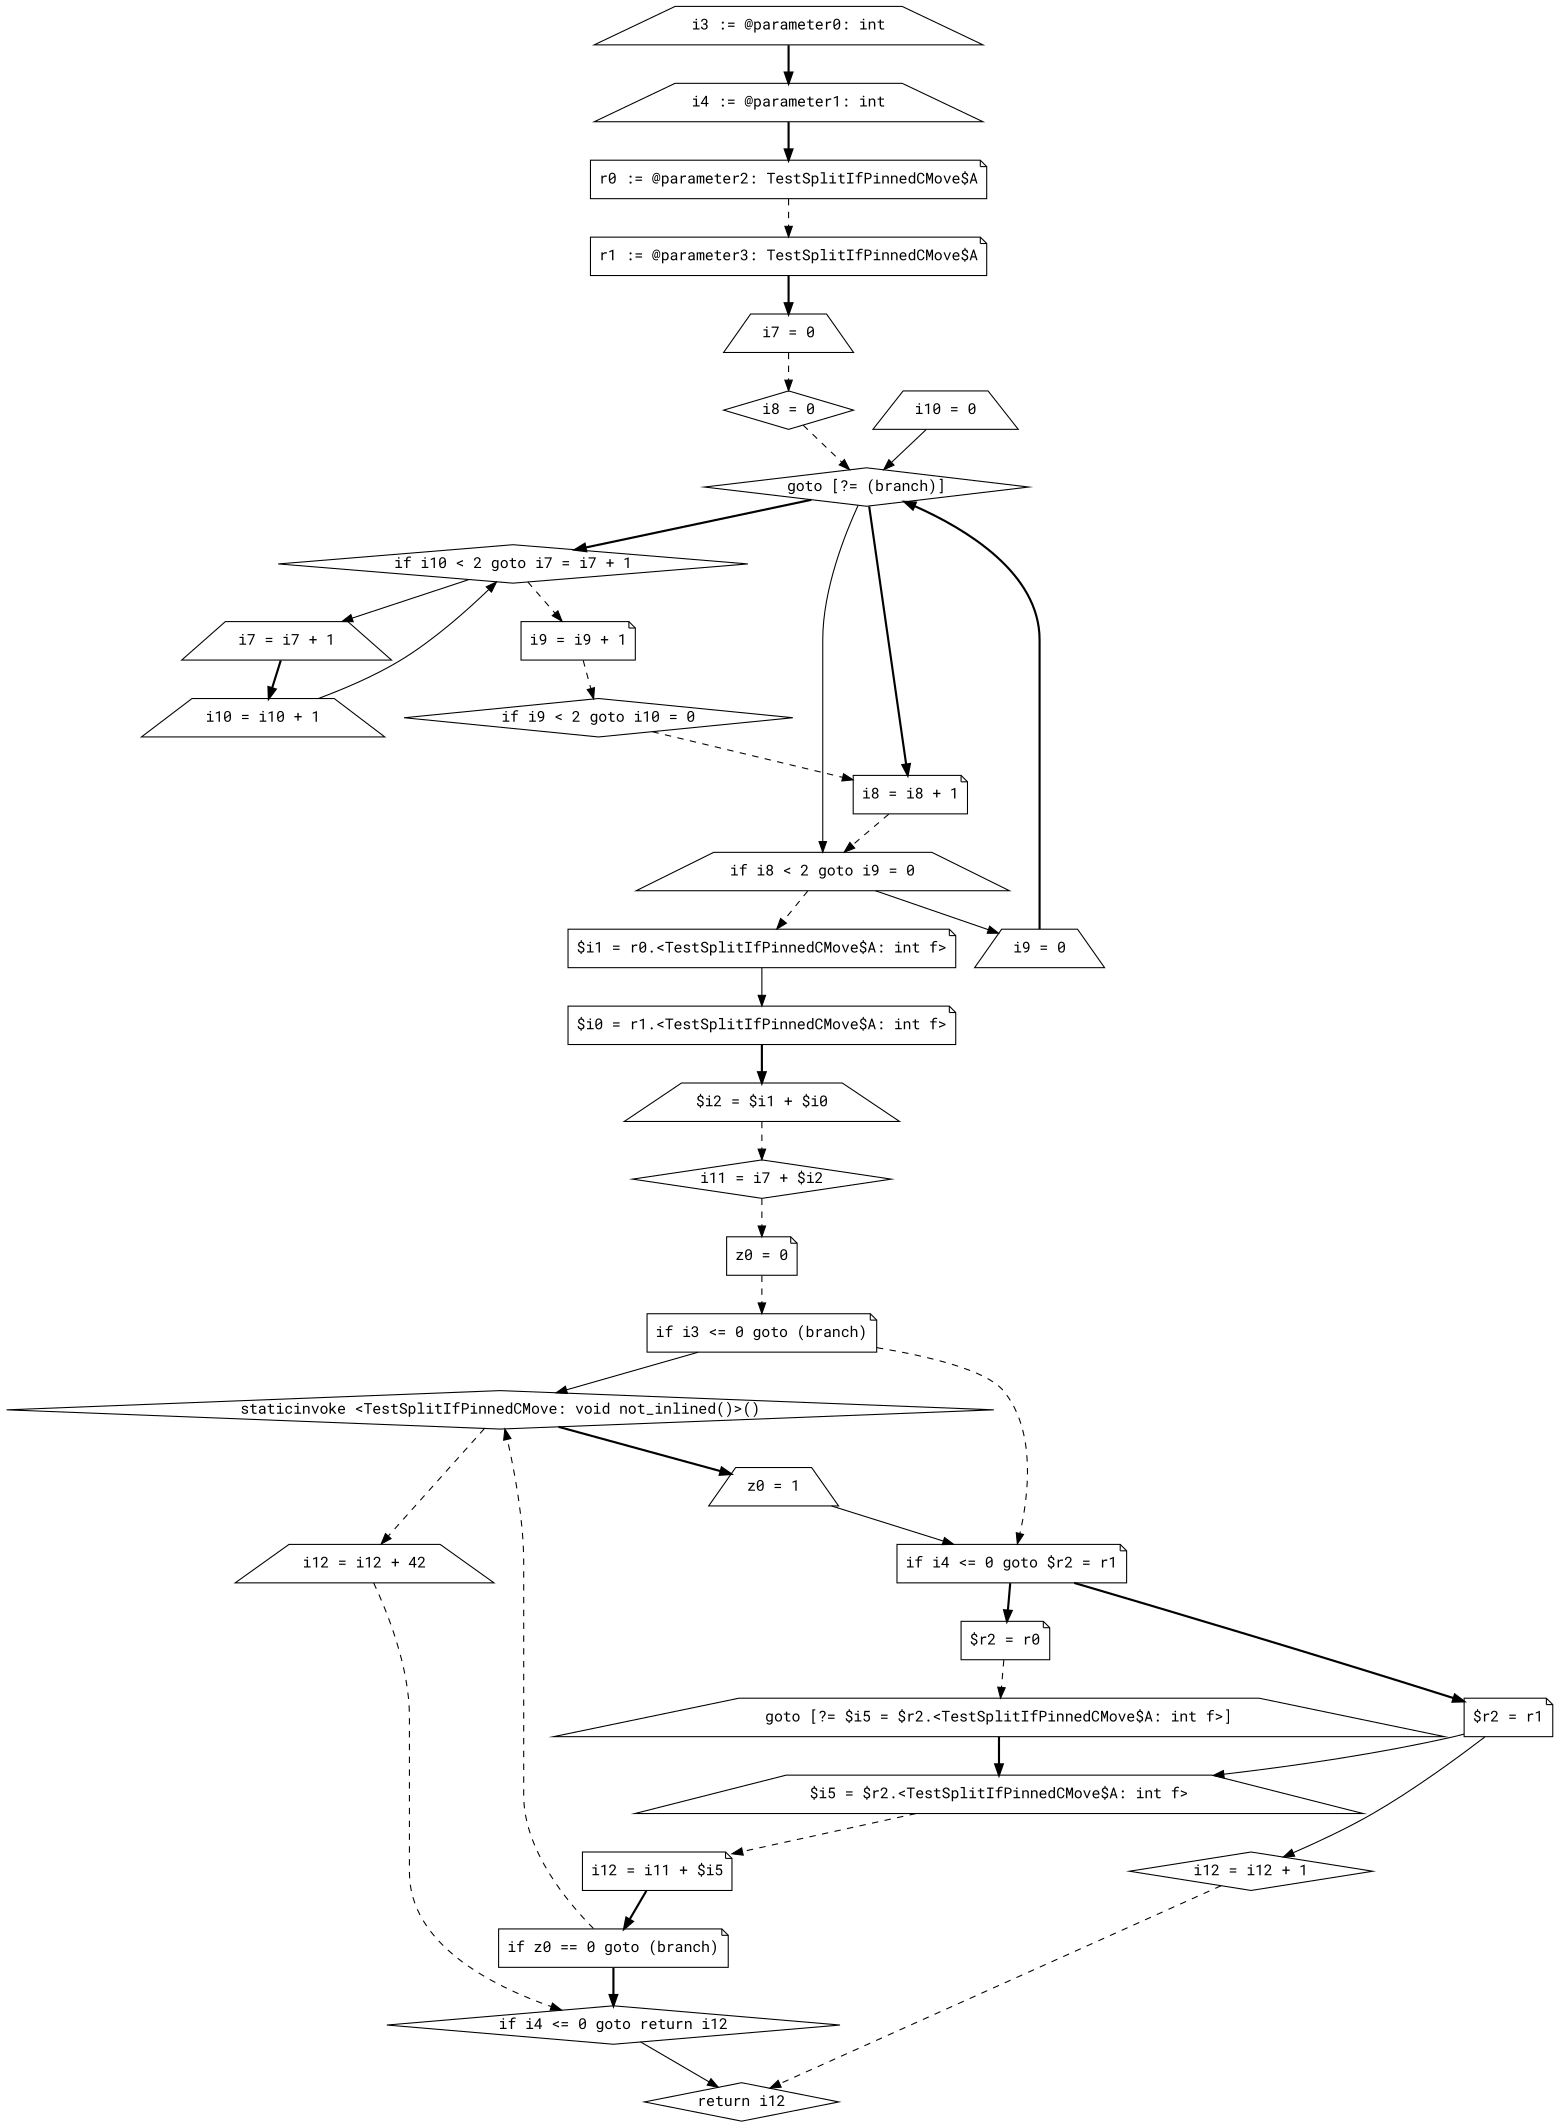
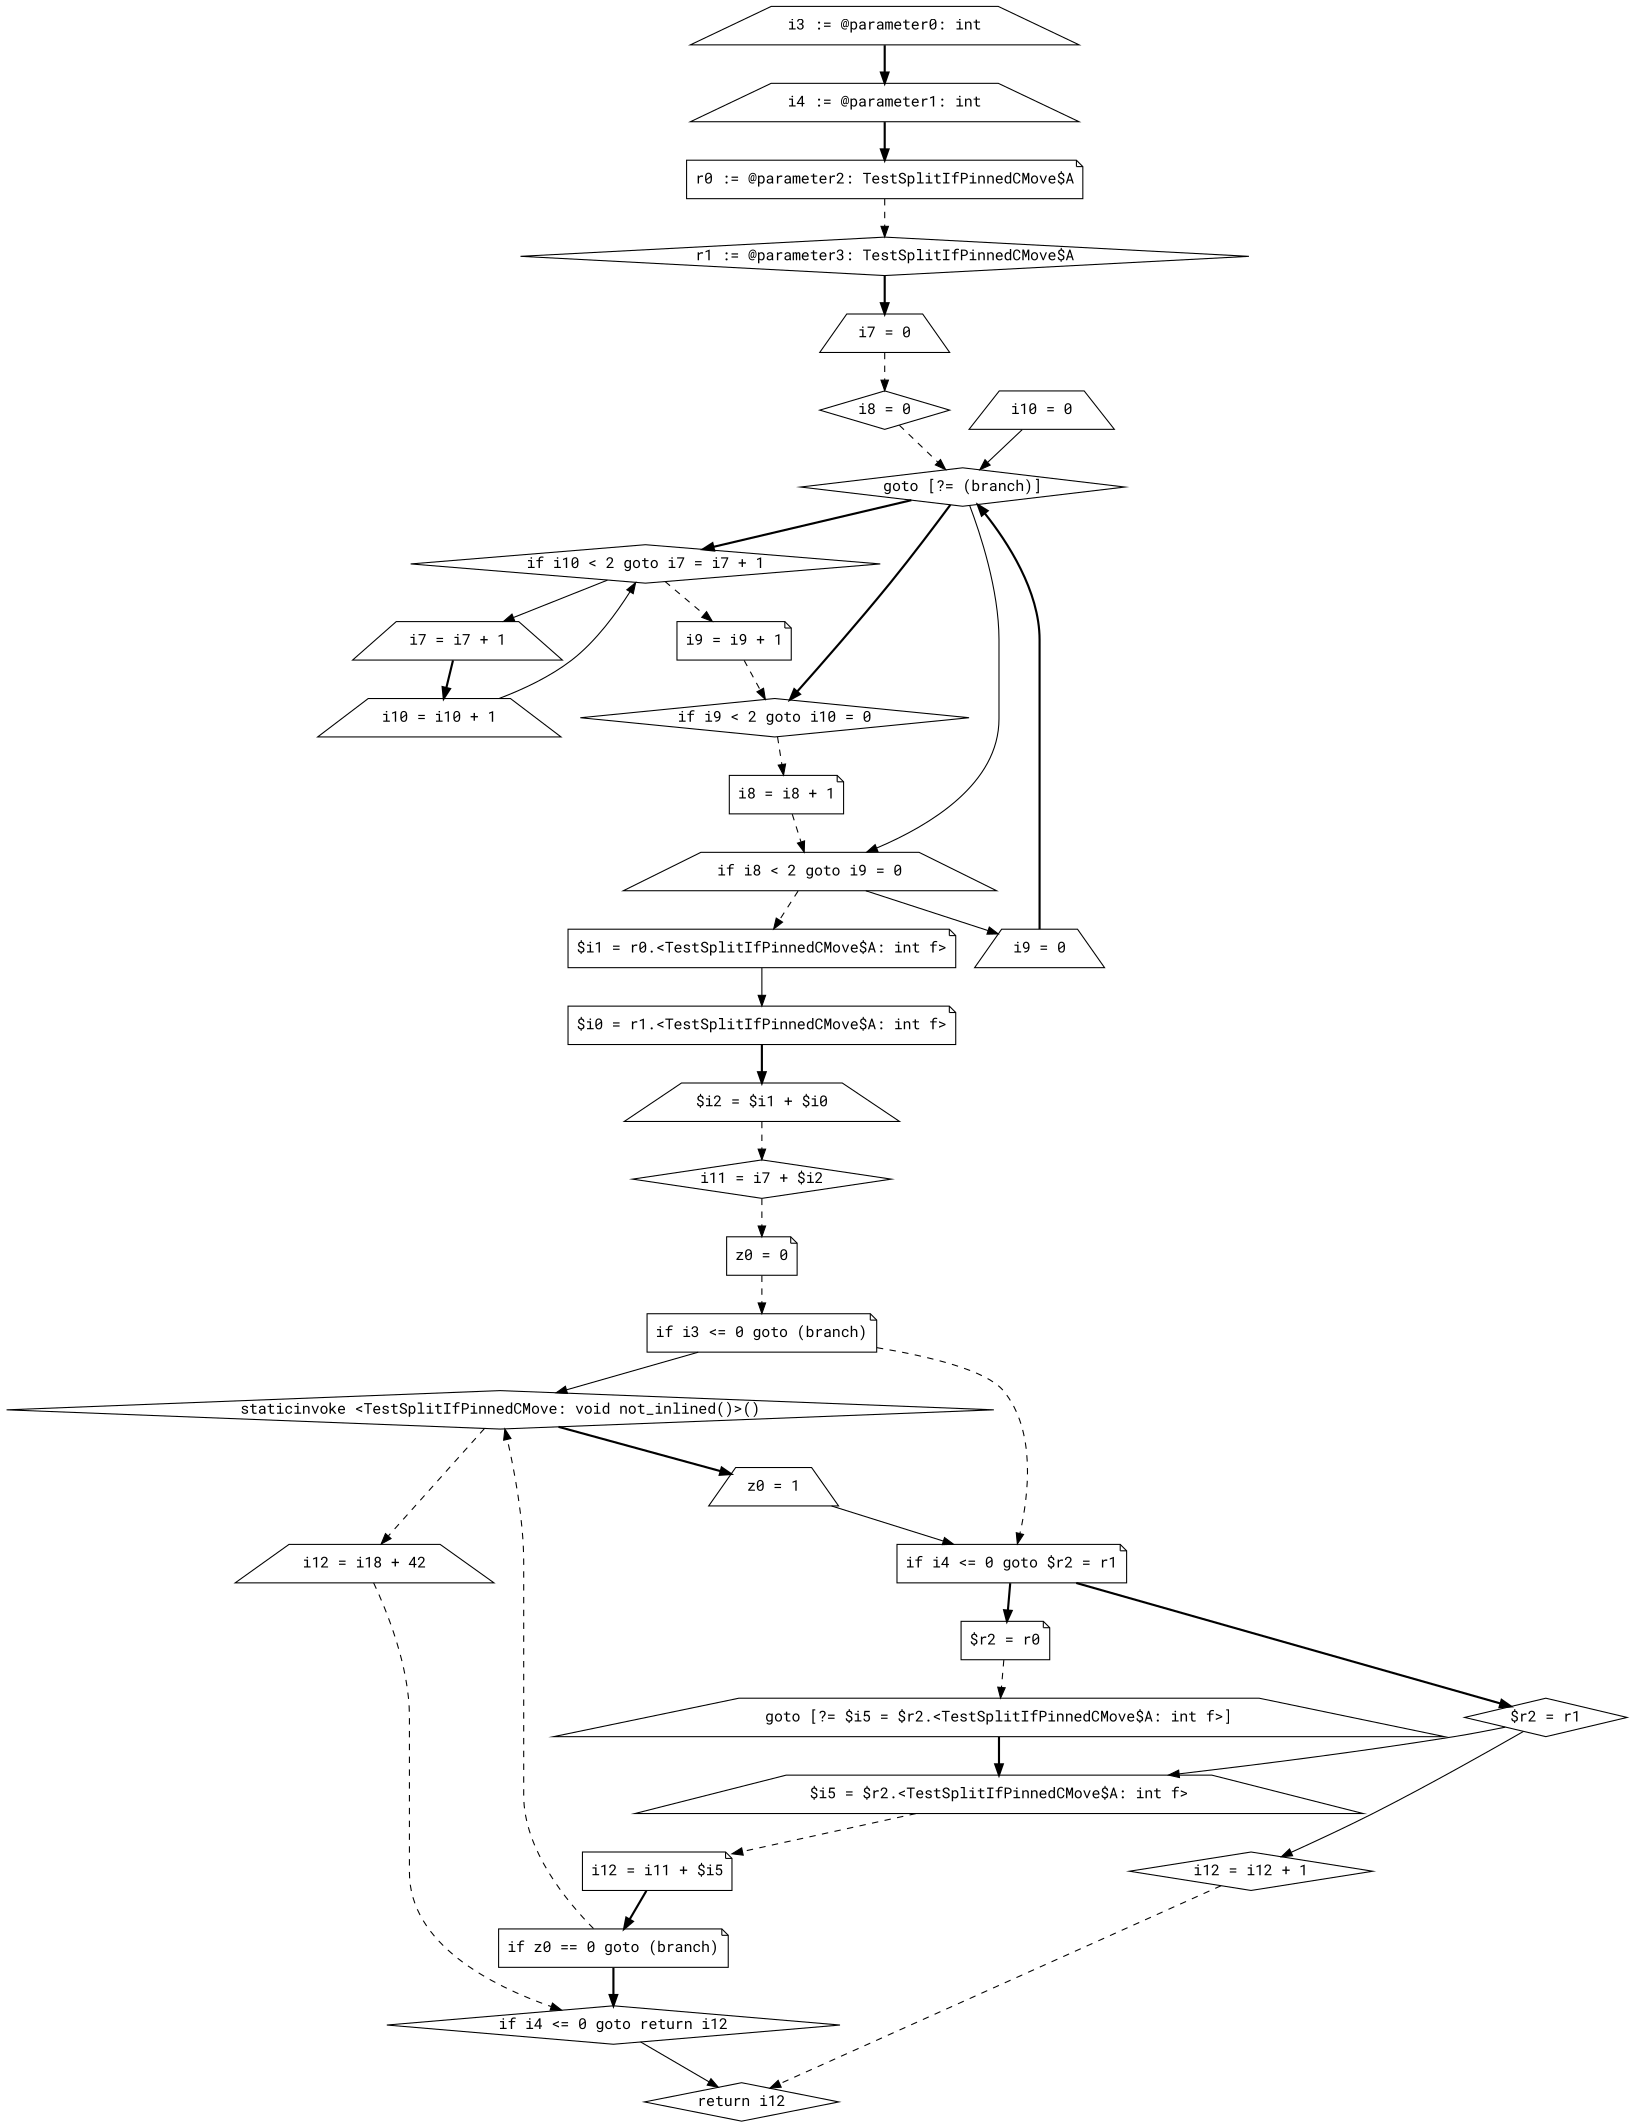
  digraph {
    fontname="Roboto Mono"
    node [fontname="Roboto Mono" shape=trapezium]
    edge [fontname="Roboto Mono" style=dashed]
    "i3 := @parameter0: int"
    "i4 := @parameter1: int"
    "r0 := @parameter2: TestSplitIfPinnedCMove$A" [shape=note]
-   "r1 := @parameter3: TestSplitIfPinnedCMove$A" [shape=note]
+   "r1 := @parameter3: TestSplitIfPinnedCMove$A" [shape=diamond]
    "i7 = 0"
    "i8 = 0" [shape=diamond]
    "goto [?= (branch)]" [shape=diamond]
    "if i10 < 2 goto i7 = i7 + 1" [shape=diamond]
    "if i9 < 2 goto i10 = 0" [shape=diamond]
    "if i8 < 2 goto i9 = 0"
    "i7 = i7 + 1"
    "i9 = i9 + 1" [shape=note]
    "i8 = i8 + 1" [shape=note]
    "i9 = 0"
    "$i1 = r0.<TestSplitIfPinnedCMove$A: int f>" [shape=note]
    "i10 = 0"
    "i10 = i10 + 1"
    "$i0 = r1.<TestSplitIfPinnedCMove$A: int f>" [shape=note]
    "$i2 = $i1 + $i0"
    "i11 = i7 + $i2" [shape=diamond]
    "z0 = 0" [shape=note]
    "if i3 <= 0 goto (branch)" [shape=note]
    "staticinvoke <TestSplitIfPinnedCMove: void not_inlined()>()" [shape=diamond]
    "if i4 <= 0 goto $r2 = r1" [shape=note]
    "z0 = 1"
-   "i12 = i12 + 42"
+   "i12 = i12 + 42" [label="i12 = i18 + 42"]
    "$r2 = r0" [shape=note]
-   "$r2 = r1" [shape=note]
+   "$r2 = r1" [shape=diamond]
    "if i4 <= 0 goto return i12" [shape=diamond]
    "goto [?= $i5 = $r2.<TestSplitIfPinnedCMove$A: int f>]"
    "$i5 = $r2.<TestSplitIfPinnedCMove$A: int f>"
    "i12 = i12 + 1" [shape=diamond]
    "i12 = i11 + $i5" [shape=note]
    "if z0 == 0 goto (branch)" [shape=note]
    "return i12" [shape=diamond]
    "i3 := @parameter0: int" -> "i4 := @parameter1: int" [style=bold]
    "i4 := @parameter1: int" -> "r0 := @parameter2: TestSplitIfPinnedCMove$A" [style=bold]
    "r0 := @parameter2: TestSplitIfPinnedCMove$A" -> "r1 := @parameter3: TestSplitIfPinnedCMove$A"
    "r1 := @parameter3: TestSplitIfPinnedCMove$A" -> "i7 = 0" [style=bold]
    "i7 = 0" -> "i8 = 0"
    "i8 = 0" -> "goto [?= (branch)]"
    "goto [?= (branch)]" -> "if i10 < 2 goto i7 = i7 + 1" [style=bold]
-   "goto [?= (branch)]" -> "i8 = i8 + 1" [style=bold]
+   "goto [?= (branch)]" -> "if i9 < 2 goto i10 = 0" [style=bold]
    "goto [?= (branch)]" -> "if i8 < 2 goto i9 = 0" [style=solid]
    "if i10 < 2 goto i7 = i7 + 1" -> "i7 = i7 + 1" [style=solid]
    "if i10 < 2 goto i7 = i7 + 1" -> "i9 = i9 + 1"
    "if i9 < 2 goto i10 = 0" -> "i8 = i8 + 1"
    "if i8 < 2 goto i9 = 0" -> "i9 = 0" [style=solid]
    "if i8 < 2 goto i9 = 0" -> "$i1 = r0.<TestSplitIfPinnedCMove$A: int f>"
    "i7 = i7 + 1" -> "i10 = i10 + 1" [style=bold]
    "i9 = i9 + 1" -> "if i9 < 2 goto i10 = 0"
    "i8 = i8 + 1" -> "if i8 < 2 goto i9 = 0"
    "i9 = 0" -> "goto [?= (branch)]" [style=bold]
    "$i1 = r0.<TestSplitIfPinnedCMove$A: int f>" -> "$i0 = r1.<TestSplitIfPinnedCMove$A: int f>" [style=solid]
    "i10 = 0" -> "goto [?= (branch)]" [style=solid]
    "i10 = i10 + 1" -> "if i10 < 2 goto i7 = i7 + 1" [style=solid]
    "$i0 = r1.<TestSplitIfPinnedCMove$A: int f>" -> "$i2 = $i1 + $i0" [style=bold]
    "$i2 = $i1 + $i0" -> "i11 = i7 + $i2"
    "i11 = i7 + $i2" -> "z0 = 0"
    "z0 = 0" -> "if i3 <= 0 goto (branch)"
    "if i3 <= 0 goto (branch)" -> "staticinvoke <TestSplitIfPinnedCMove: void not_inlined()>()" [style=solid]
    "if i3 <= 0 goto (branch)" -> "if i4 <= 0 goto $r2 = r1"
    "staticinvoke <TestSplitIfPinnedCMove: void not_inlined()>()" -> "z0 = 1" [style=bold]
    "staticinvoke <TestSplitIfPinnedCMove: void not_inlined()>()" -> "i12 = i12 + 42"
    "if i4 <= 0 goto $r2 = r1" -> "$r2 = r0" [style=bold]
    "if i4 <= 0 goto $r2 = r1" -> "$r2 = r1" [style=bold]
    "z0 = 1" -> "if i4 <= 0 goto $r2 = r1" [style=solid]
    "i12 = i12 + 42" -> "if i4 <= 0 goto return i12"
    "$r2 = r0" -> "goto [?= $i5 = $r2.<TestSplitIfPinnedCMove$A: int f>]"
    "$r2 = r1" -> "$i5 = $r2.<TestSplitIfPinnedCMove$A: int f>" [style=solid]
    "$r2 = r1" -> "i12 = i12 + 1" [style=solid]
    "if i4 <= 0 goto return i12" -> "return i12" [style=solid]
    "goto [?= $i5 = $r2.<TestSplitIfPinnedCMove$A: int f>]" -> "$i5 = $r2.<TestSplitIfPinnedCMove$A: int f>" [style=bold]
    "$i5 = $r2.<TestSplitIfPinnedCMove$A: int f>" -> "i12 = i11 + $i5"
    "i12 = i12 + 1" -> "return i12"
    "i12 = i11 + $i5" -> "if z0 == 0 goto (branch)" [style=bold]
    "if z0 == 0 goto (branch)" -> "staticinvoke <TestSplitIfPinnedCMove: void not_inlined()>()"
    "if z0 == 0 goto (branch)" -> "if i4 <= 0 goto return i12" [style=bold]
  }
